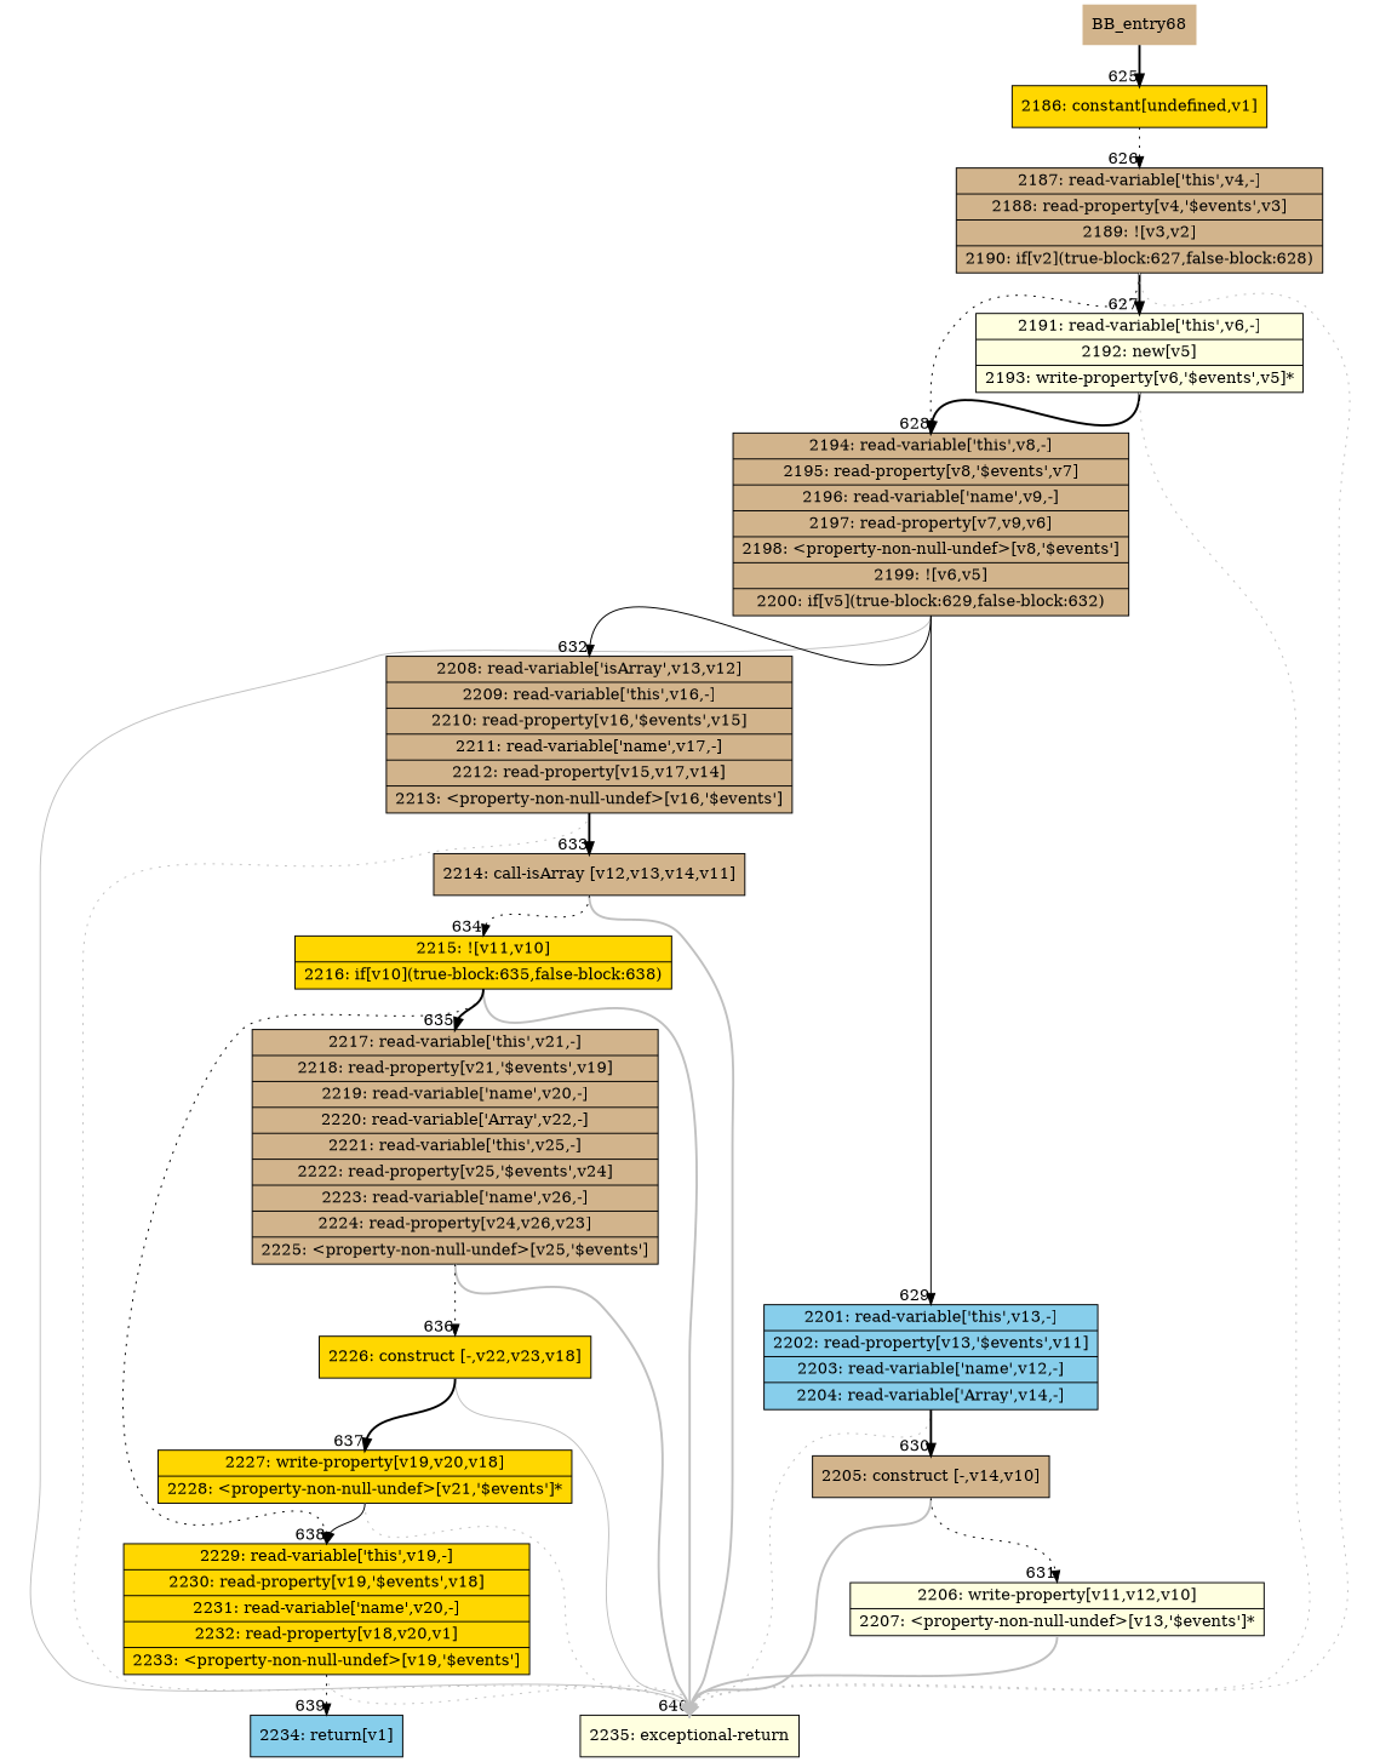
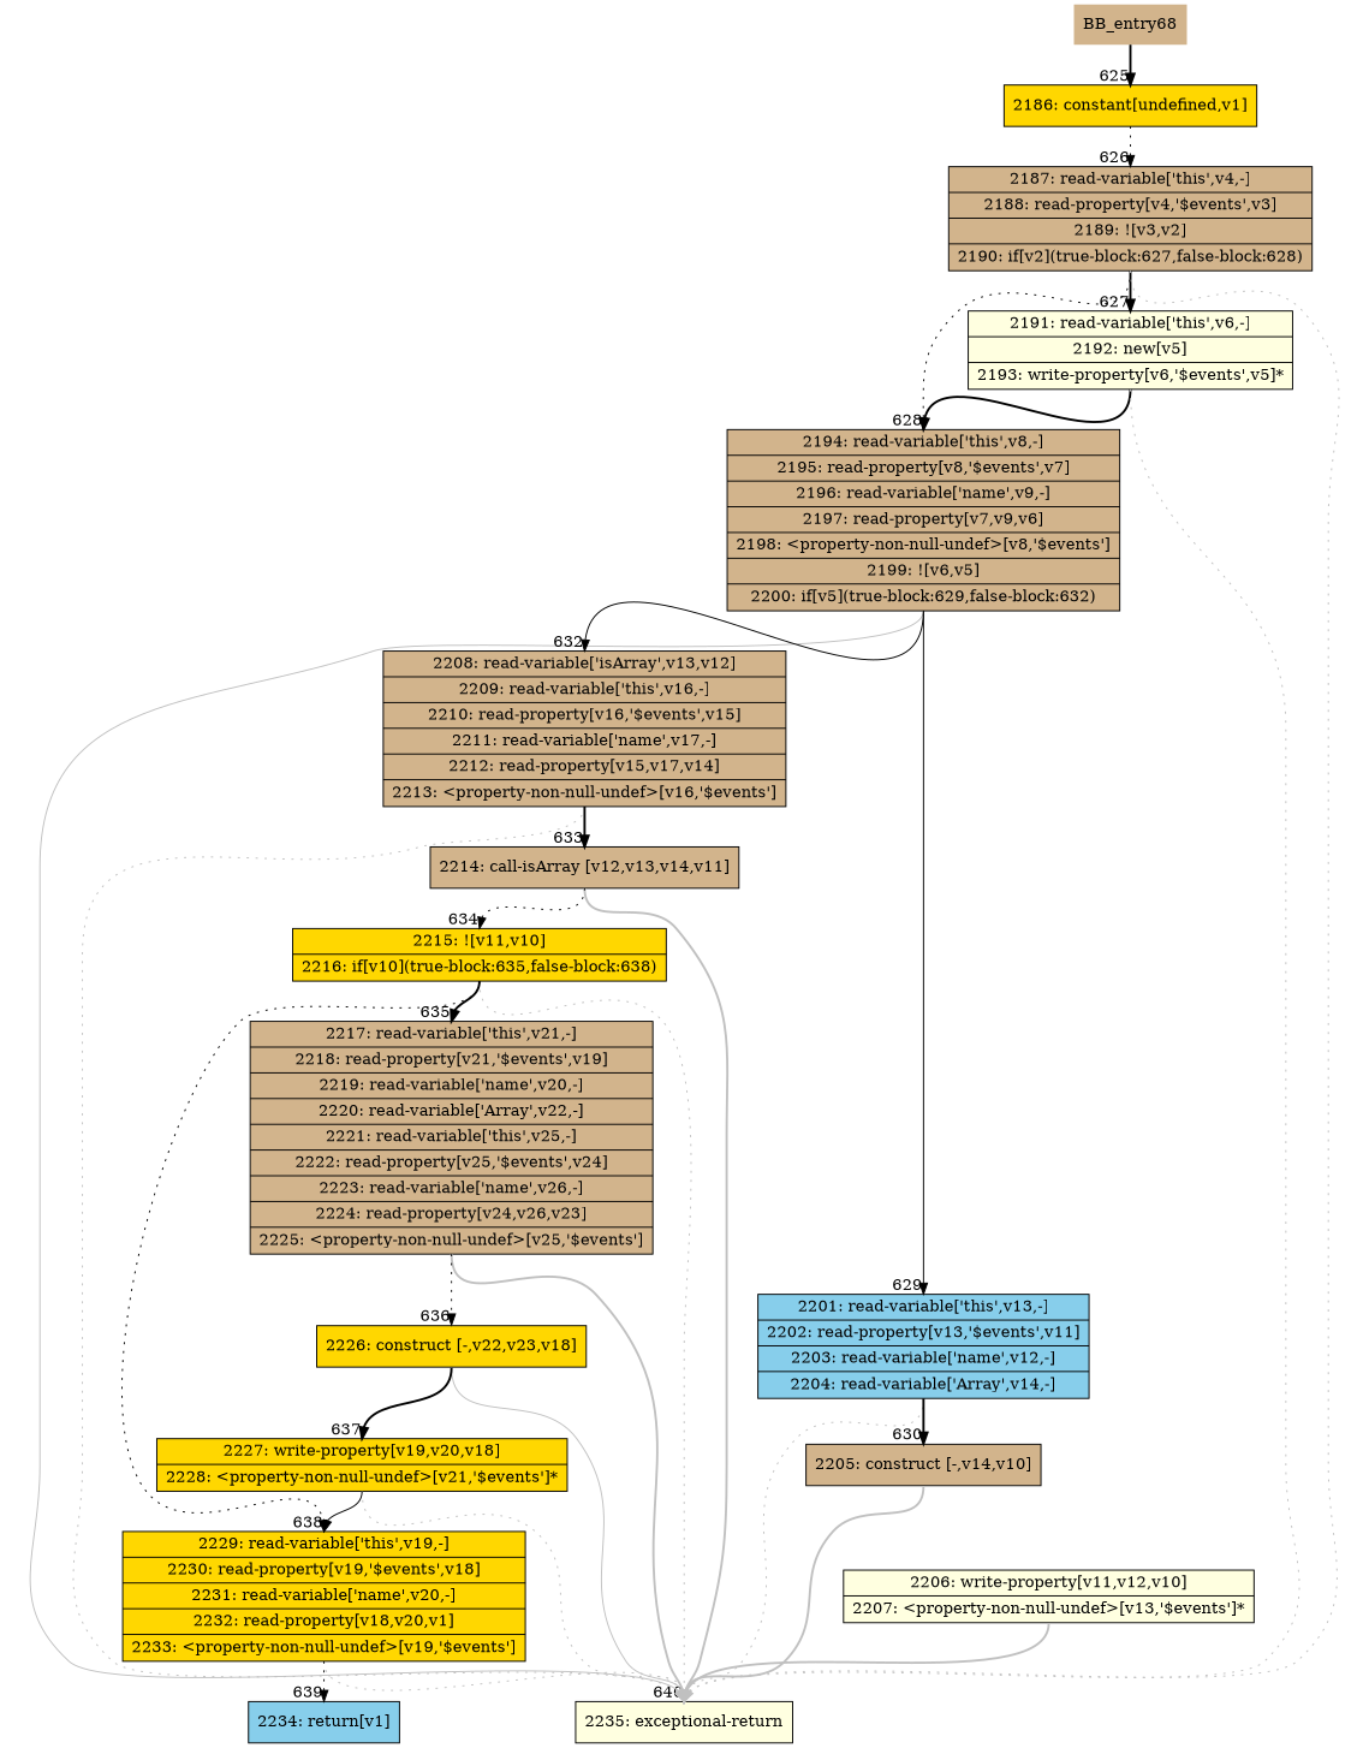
  digraph {
    rankdir=TD
    node [fillcolor=tan shape=record style=filled]
    edge [headport=n style=dotted tailport=s]
    n1 [label=BB_entry68 shape=none]
    n2 [fillcolor=gold label="{2186: constant[undefined,v1]}"]
    n3 [label="{2187: read-variable['this',v4,-]|2188: read-property[v4,'$events',v3]|2189: ![v3,v2]|2190: if[v2](true-block:627,false-block:628)}"]
    n4 [fillcolor=lightyellow label="{2191: read-variable['this',v6,-]|2192: new[v5]|2193: write-property[v6,'$events',v5]*}"]
    n5 [label="{2194: read-variable['this',v8,-]|2195: read-property[v8,'$events',v7]|2196: read-variable['name',v9,-]|2197: read-property[v7,v9,v6]|2198: \<property-non-null-undef\>[v8,'$events']|2199: ![v6,v5]|2200: if[v5](true-block:629,false-block:632)}"]
    n6 [fillcolor=lightyellow label="{2235: exceptional-return}"]
    n7 [fillcolor=skyblue label="{2201: read-variable['this',v13,-]|2202: read-property[v13,'$events',v11]|2203: read-variable['name',v12,-]|2204: read-variable['Array',v14,-]}"]
    n8 [label="{2208: read-variable['isArray',v13,v12]|2209: read-variable['this',v16,-]|2210: read-property[v16,'$events',v15]|2211: read-variable['name',v17,-]|2212: read-property[v15,v17,v14]|2213: \<property-non-null-undef\>[v16,'$events']}"]
    n9 [label="{2205: construct [-,v14,v10]}"]
    n10 [label="{2214: call-isArray [v12,v13,v14,v11]}"]
    n11 [fillcolor=lightyellow label="{2206: write-property[v11,v12,v10]|2207: \<property-non-null-undef\>[v13,'$events']*}"]
    n12 [fillcolor=gold label="{2215: ![v11,v10]|2216: if[v10](true-block:635,false-block:638)}"]
    n13 [label="{2217: read-variable['this',v21,-]|2218: read-property[v21,'$events',v19]|2219: read-variable['name',v20,-]|2220: read-variable['Array',v22,-]|2221: read-variable['this',v25,-]|2222: read-property[v25,'$events',v24]|2223: read-variable['name',v26,-]|2224: read-property[v24,v26,v23]|2225: \<property-non-null-undef\>[v25,'$events']}"]
    n14 [fillcolor=gold label="{2229: read-variable['this',v19,-]|2230: read-property[v19,'$events',v18]|2231: read-variable['name',v20,-]|2232: read-property[v18,v20,v1]|2233: \<property-non-null-undef\>[v19,'$events']}"]
    n15 [fillcolor=gold label="{2226: construct [-,v22,v23,v18]}"]
    n16 [fillcolor=skyblue label="{2234: return[v1]}"]
    n17 [fillcolor=gold label="{2227: write-property[v19,v20,v18]|2228: \<property-non-null-undef\>[v21,'$events']*}"]
    n1 -> n2 [headlabel="    625" style=bold]
    n2 -> n3 [headlabel="      626"]
    n3 -> n4 [headlabel="      627" style=bold]
    n3 -> n5 [headlabel="      628"]
    n3 -> n6 [color=gray headlabel="      640"]
    n4 -> n5 [style=bold]
    n4 -> n6 [color=gray]
    n5 -> n6 [color=gray style=solid]
    n5 -> n7 [headlabel="      629" style=solid]
    n5 -> n8 [headlabel="      632" style=solid]
    n7 -> n6 [color=gray]
    n7 -> n9 [headlabel="      630" style=bold]
    n8 -> n6 [color=gray]
    n8 -> n10 [headlabel="      633" style=bold]
    n9 -> n6 [color=gray style=bold]
-   n9 -> n11 [headlabel="      631"]
    n10 -> n6 [color=gray style=bold]
    n10 -> n12 [headlabel="      634"]
    n11 -> n6 [color=gray style=bold]
-   n12 -> n6 [color=gray style=bold]
+   n12 -> n6 [color=gray]
    n12 -> n13 [headlabel="      635" style=bold]
    n12 -> n14 [headlabel="      638"]
    n13 -> n6 [color=gray style=bold]
    n13 -> n15 [headlabel="      636"]
    n14 -> n6 [color=gray]
    n14 -> n16 [headlabel="      639"]
    n15 -> n6 [color=gray style=solid]
    n15 -> n17 [headlabel="      637" style=bold]
    n17 -> n6 [color=gray]
    n17 -> n14 [style=solid]
  }
